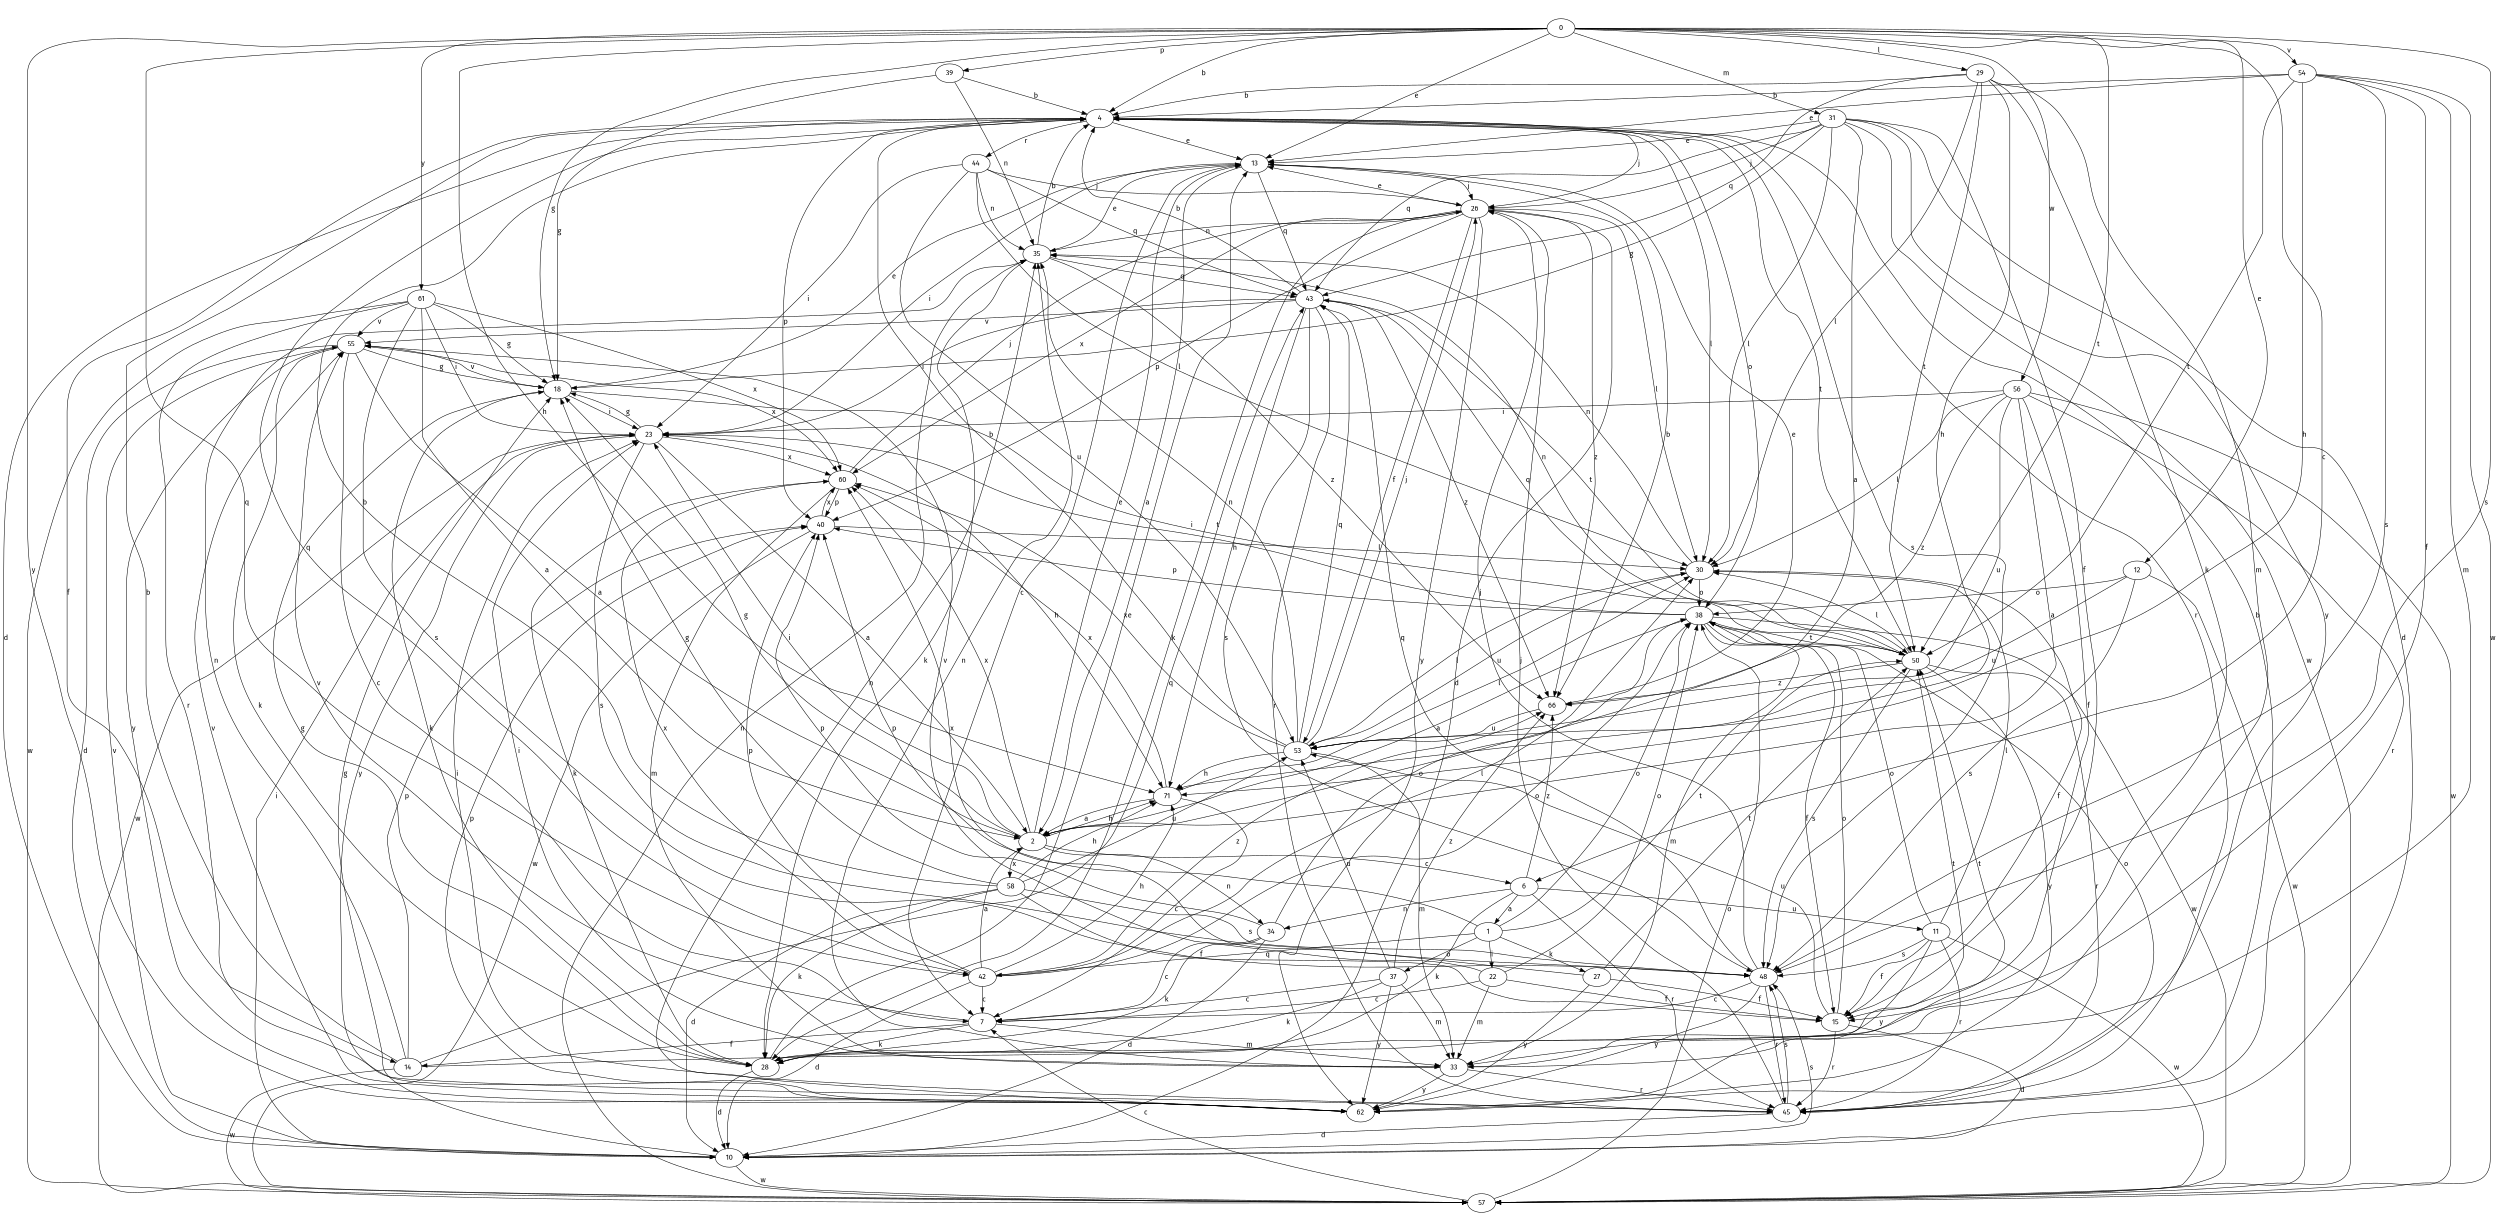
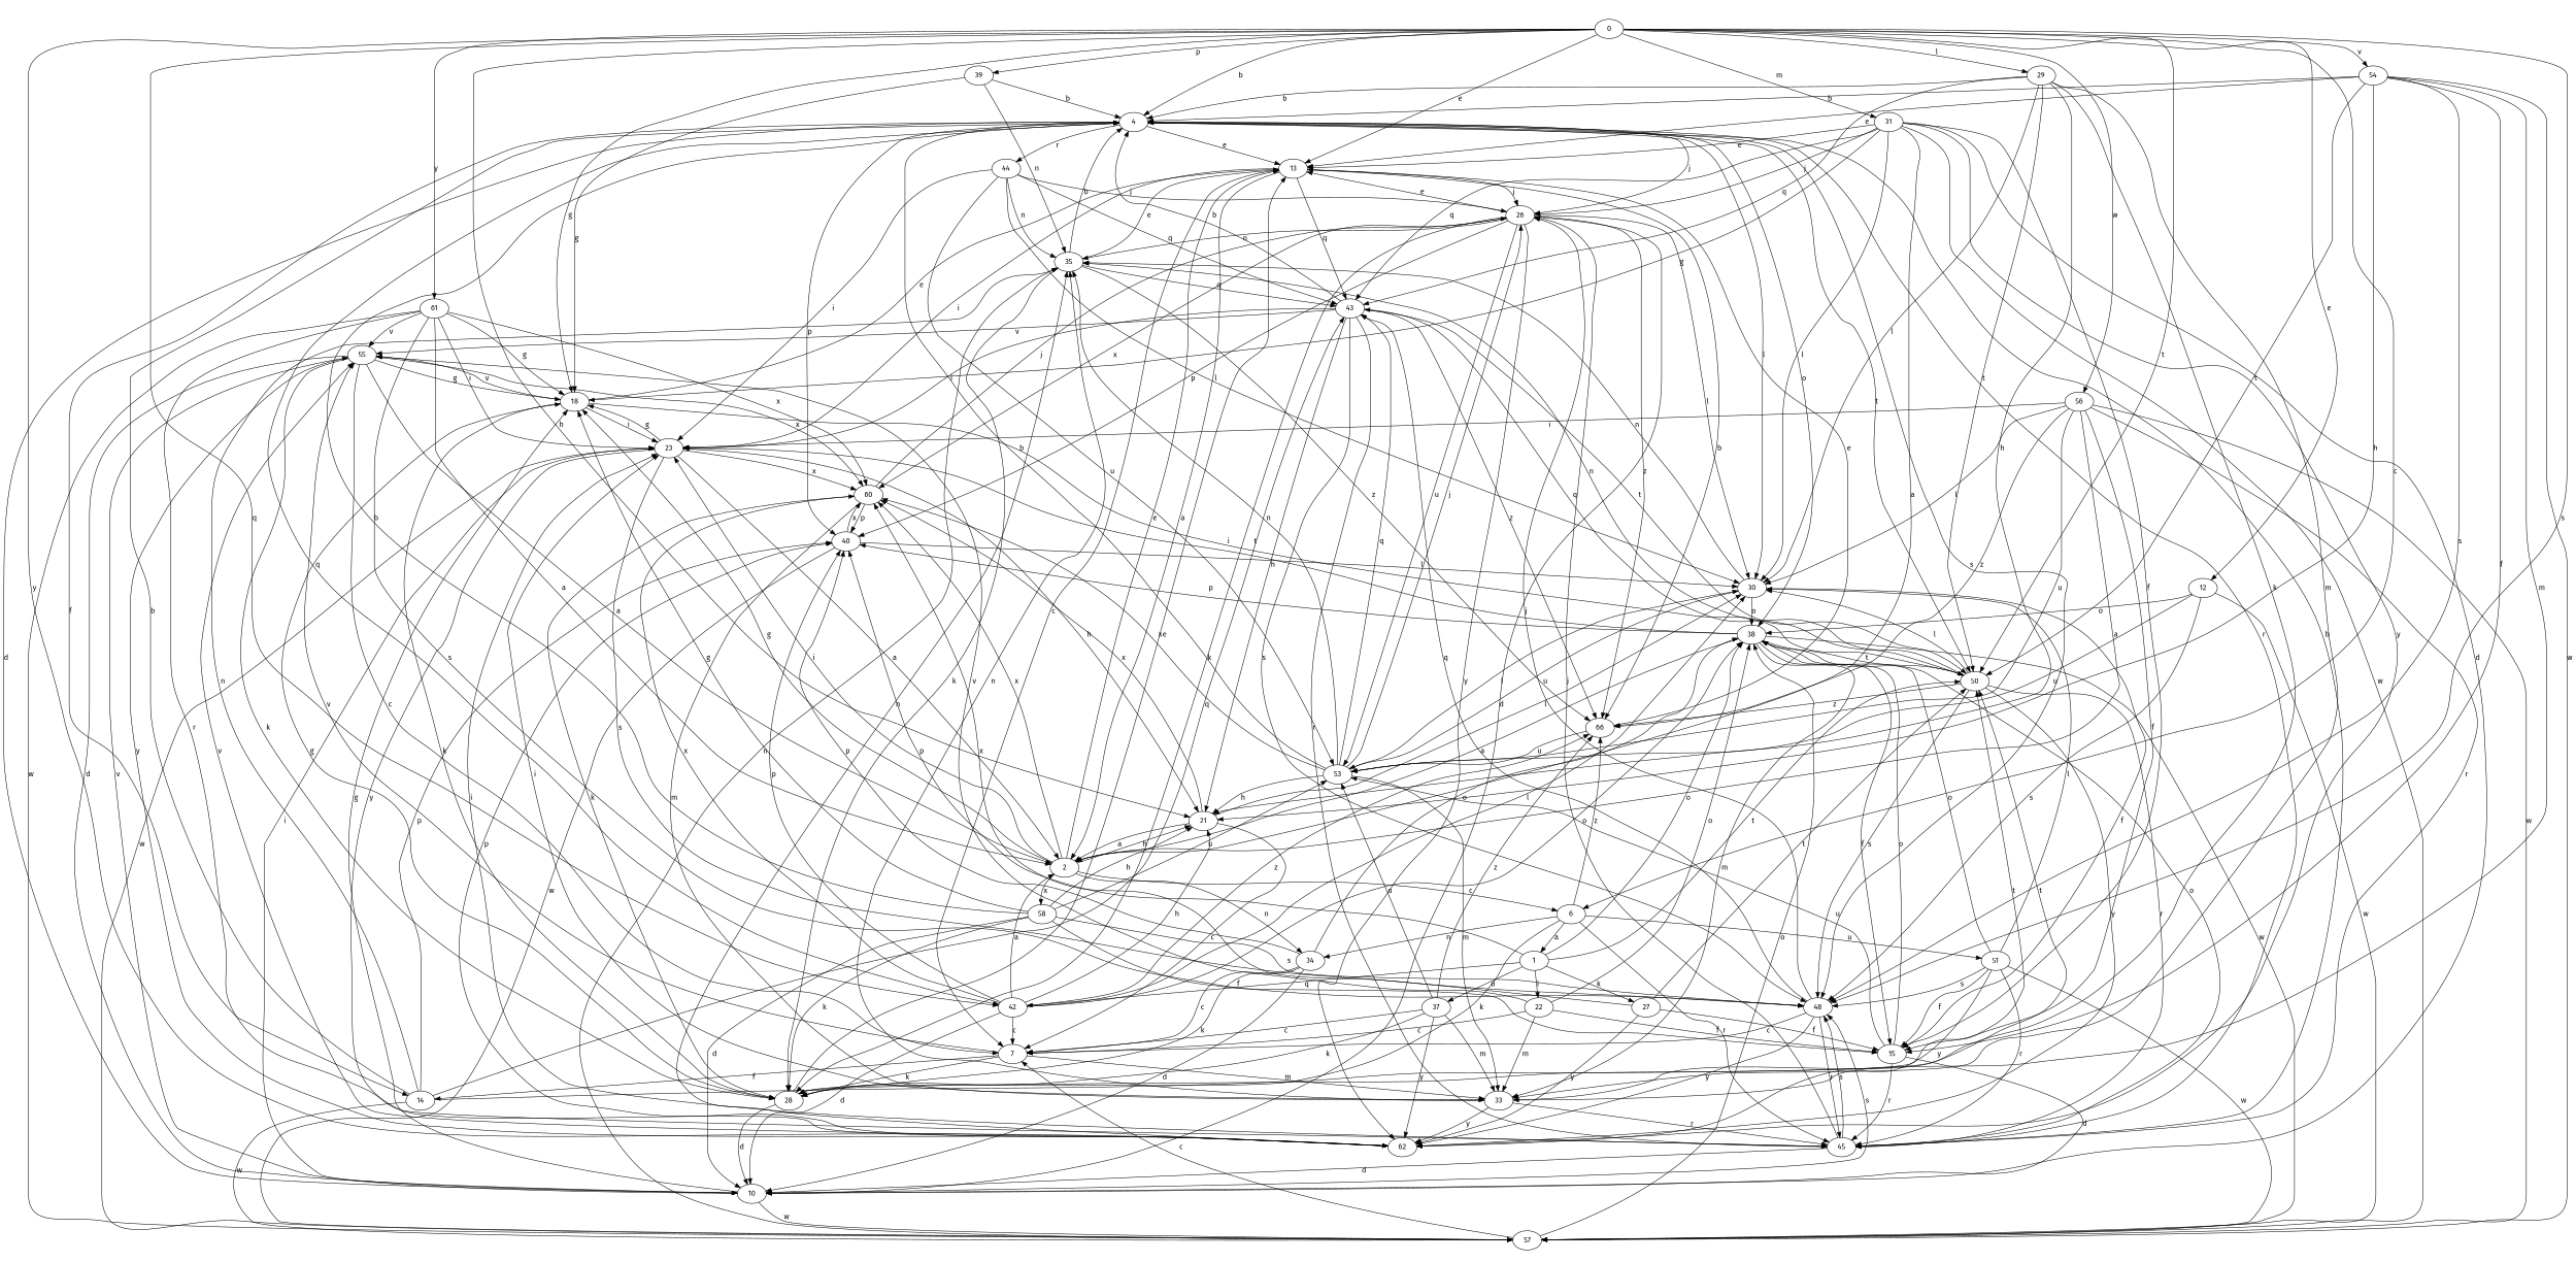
  strict digraph {
    fontname="Fira Sans"
    node [fontname="Fira Sans"]
    edge [fontname="Fira Sans"]
    0
    4
    6
    12
    13
    18
-   21 [label=71]
+   21
    29
    31
    39
    42
    48
    50
    54
    56
    61
    62
    38
    40
    10
    14
    26
    30
    44
    45
    1
    34
    28
-   51 [label=11]
+   51
    66
    57
    53
    2
    23
    7
    43
    55
    60
    33
    15
    35
    22
    27
    37
    58
    0 -> 4 [label=b]
    0 -> 6 [label=c]
    0 -> 12 [label=e]
    0 -> 13 [label=e]
    0 -> 18 [label=g]
    0 -> 21 [label=h]
    0 -> 29 [label=l]
    0 -> 31 [label=m]
    0 -> 39 [label=p]
    0 -> 42 [label=q]
    0 -> 48 [label=s]
    0 -> 50 [label=t]
    0 -> 54 [label=v]
    0 -> 56 [label=w]
    0 -> 61 [label=y]
    0 -> 62 [label=y]
    4 -> 13 [label=e]
    4 -> 42 [label=q]
    4 -> 48 [label=s]
    4 -> 50 [label=t]
    4 -> 38 [label=o]
    4 -> 40 [label=p]
    4 -> 10 [label=d]
    4 -> 14 [label=f]
    4 -> 26 [label=j]
    4 -> 30 [label=l]
    4 -> 44 [label=r]
    4 -> 45 [label=r]
    6 -> 45 [label=r]
    6 -> 1 [label=a]
    6 -> 34 [label=n]
    6 -> 28 [label=k]
    6 -> 51 [label=u]
    6 -> 66 [label=z]
    12 -> 48 [label=s]
    12 -> 38 [label=o]
    12 -> 57 [label=w]
    12 -> 53 [label=u]
    13 -> 26 [label=j]
    13 -> 66 [label=b]
    13 -> 2 [label=a]
    13 -> 23 [label=i]
    13 -> 7 [label=c]
    13 -> 43 [label=q]
    18 -> 13 [label=e]
    18 -> 50 [label=t]
    18 -> 28 [label=k]
    18 -> 23 [label=i]
    18 -> 55 [label=v]
    21 -> 30 [label=l]
    21 -> 2 [label=a]
    21 -> 7 [label=c]
    21 -> 60 [label=x]
    29 -> 4 [label=b]
    29 -> 21 [label=h]
    29 -> 50 [label=t]
    29 -> 30 [label=l]
    29 -> 28 [label=k]
    29 -> 43 [label=q]
    29 -> 33 [label=m]
    31 -> 13 [label=e]
    31 -> 18 [label=g]
    31 -> 62 [label=y]
    31 -> 10 [label=d]
    31 -> 26 [label=j]
    31 -> 30 [label=l]
    31 -> 57 [label=w]
    31 -> 2 [label=a]
    31 -> 43 [label=q]
    31 -> 15 [label=f]
    39 -> 4 [label=b]
    39 -> 18 [label=g]
    39 -> 35 [label=n]
    42 -> 21 [label=h]
    42 -> 38 [label=o]
    42 -> 40 [label=p]
    42 -> 10 [label=d]
    42 -> 30 [label=l]
    42 -> 66 [label=z]
    42 -> 2 [label=a]
    42 -> 7 [label=c]
    42 -> 60 [label=x]
    48 -> 62 [label=y]
    48 -> 26 [label=j]
    48 -> 45 [label=r]
    48 -> 7 [label=c]
    48 -> 43 [label=q]
    50 -> 48 [label=s]
    50 -> 62 [label=y]
    50 -> 30 [label=l]
    50 -> 45 [label=r]
    50 -> 66 [label=z]
    50 -> 43 [label=q]
    50 -> 35 [label=n]
    54 -> 4 [label=b]
    54 -> 13 [label=e]
    54 -> 21 [label=h]
    54 -> 48 [label=s]
    54 -> 50 [label=t]
    54 -> 57 [label=w]
    54 -> 33 [label=m]
    54 -> 15 [label=f]
    56 -> 30 [label=l]
    56 -> 45 [label=r]
    56 -> 66 [label=z]
    56 -> 57 [label=w]
    56 -> 53 [label=u]
    56 -> 2 [label=a]
    56 -> 23 [label=i]
    56 -> 15 [label=f]
    61 -> 18 [label=g]
    61 -> 48 [label=s]
    61 -> 45 [label=r]
    61 -> 57 [label=w]
    61 -> 2 [label=a]
    61 -> 23 [label=i]
    61 -> 55 [label=v]
    61 -> 60 [label=x]
    62 -> 40 [label=p]
    62 -> 55 [label=v]
    62 -> 35 [label=n]
    38 -> 50 [label=t]
    38 -> 40 [label=p]
    38 -> 57 [label=w]
    38 -> 2 [label=a]
    38 -> 23 [label=i]
    38 -> 33 [label=m]
    38 -> 15 [label=f]
    40 -> 30 [label=l]
    40 -> 57 [label=w]
    40 -> 60 [label=x]
    10 -> 18 [label=g]
    10 -> 48 [label=s]
    10 -> 57 [label=w]
    10 -> 23 [label=i]
    10 -> 55 [label=v]
    14 -> 4 [label=b]
    14 -> 50 [label=t]
    14 -> 40 [label=p]
    14 -> 57 [label=w]
    14 -> 43 [label=q]
    14 -> 35 [label=n]
    26 -> 13 [label=e]
    26 -> 62 [label=y]
    26 -> 40 [label=p]
    26 -> 10 [label=d]
    26 -> 30 [label=l]
    26 -> 28 [label=k]
    26 -> 66 [label=z]
-   26 -> 53 [label=f]
+   26 -> 53 [label=u]
    26 -> 60 [label=x]
    26 -> 35 [label=n]
    30 -> 38 [label=o]
    30 -> 53 [label=u]
    30 -> 15 [label=f]
    30 -> 35 [label=n]
    44 -> 26 [label=j]
    44 -> 30 [label=l]
    44 -> 53 [label=u]
    44 -> 23 [label=i]
    44 -> 43 [label=q]
    44 -> 35 [label=n]
    45 -> 4 [label=b]
    45 -> 48 [label=s]
    45 -> 38 [label=o]
    45 -> 10 [label=d]
    45 -> 26 [label=j]
    45 -> 23 [label=i]
    1 -> 42 [label=q]
    1 -> 50 [label=t]
    1 -> 38 [label=o]
    1 -> 40 [label=p]
    1 -> 22 [label=i]
    1 -> 27 [label=k]
    1 -> 37 [label=o]
    34 -> 38 [label=o]
    34 -> 40 [label=p]
    34 -> 10 [label=d]
    34 -> 28 [label=k]
    34 -> 7 [label=c]
    28 -> 13 [label=e]
    28 -> 18 [label=g]
    28 -> 10 [label=d]
    51 -> 48 [label=s]
    51 -> 62 [label=y]
    51 -> 38 [label=o]
    51 -> 30 [label=l]
    51 -> 45 [label=r]
    51 -> 57 [label=w]
    51 -> 15 [label=f]
    66 -> 13 [label=e]
    66 -> 53 [label=u]
    57 -> 38 [label=o]
    57 -> 7 [label=c]
    57 -> 35 [label=n]
    53 -> 4 [label=b]
    53 -> 21 [label=h]
    53 -> 26 [label=j]
    53 -> 30 [label=l]
    53 -> 43 [label=q]
    53 -> 60 [label=x]
    53 -> 33 [label=m]
    53 -> 35 [label=n]
    2 -> 6 [label=c]
    2 -> 13 [label=e]
    2 -> 18 [label=g]
    2 -> 21 [label=h]
    2 -> 34 [label=n]
    2 -> 23 [label=i]
    2 -> 60 [label=x]
    2 -> 58 [label=x]
    23 -> 18 [label=g]
    23 -> 21 [label=h]
    23 -> 48 [label=s]
    23 -> 62 [label=y]
    23 -> 57 [label=w]
    23 -> 2 [label=a]
    23 -> 60 [label=x]
    7 -> 14 [label=f]
    7 -> 28 [label=k]
    7 -> 55 [label=v]
    7 -> 33 [label=m]
    43 -> 4 [label=b]
    43 -> 21 [label=h]
    43 -> 48 [label=s]
    43 -> 50 [label=t]
    43 -> 45 [label=r]
    43 -> 66 [label=z]
    43 -> 23 [label=i]
    43 -> 55 [label=v]
    55 -> 18 [label=g]
    55 -> 62 [label=y]
    55 -> 10 [label=d]
    55 -> 28 [label=k]
    55 -> 2 [label=a]
    55 -> 7 [label=c]
    55 -> 60 [label=x]
    60 -> 40 [label=p]
    60 -> 26 [label=j]
    60 -> 28 [label=k]
    60 -> 33 [label=m]
    33 -> 50 [label=t]
    33 -> 62 [label=y]
    33 -> 45 [label=r]
    33 -> 23 [label=i]
    33 -> 35 [label=n]
    15 -> 38 [label=o]
    15 -> 10 [label=d]
    15 -> 45 [label=r]
    15 -> 53 [label=u]
    35 -> 4 [label=b]
    35 -> 13 [label=e]
    35 -> 28 [label=k]
    35 -> 66 [label=z]
    35 -> 43 [label=q]
    22 -> 38 [label=o]
    22 -> 7 [label=c]
    22 -> 55 [label=v]
    22 -> 33 [label=m]
    22 -> 15 [label=f]
    27 -> 50 [label=t]
    27 -> 62 [label=y]
    27 -> 60 [label=x]
    27 -> 15 [label=f]
    37 -> 62 [label=y]
    37 -> 28 [label=k]
    37 -> 66 [label=z]
    37 -> 53 [label=u]
    37 -> 7 [label=c]
    37 -> 33 [label=m]
    58 -> 4 [label=b]
    58 -> 18 [label=g]
    58 -> 21 [label=h]
    58 -> 48 [label=s]
    58 -> 10 [label=d]
    58 -> 28 [label=k]
    58 -> 53 [label=u]
    58 -> 15 [label=f]
  }
